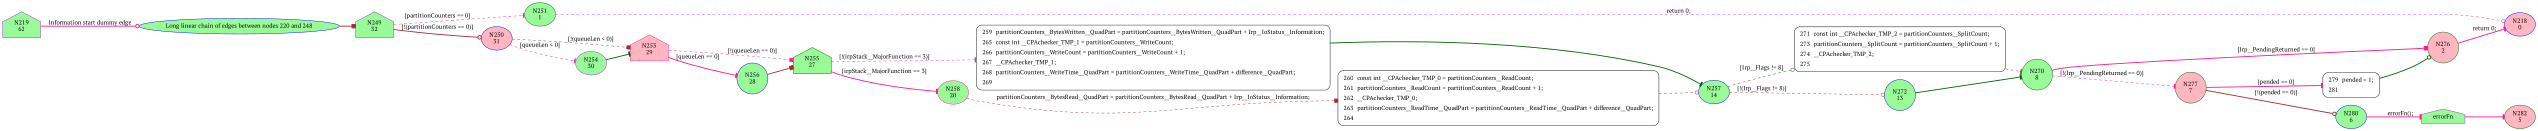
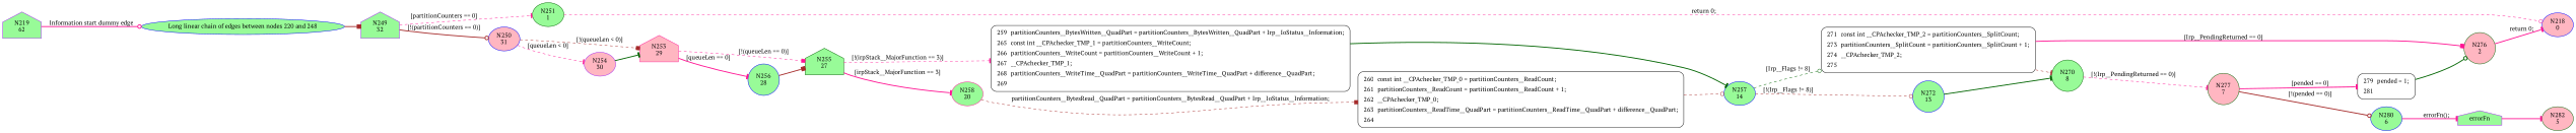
  digraph {
    fontname="PT Serif"
    rankdir=LR
    node [color=blue fillcolor=palegreen fontname="PT Serif" shape=ellipse style=filled]
    edge [arrowhead=tee color=deeppink fontname="PT Serif" style=bold]
    n1 [color=purple label="N219\n62" shape=house]
    n2 [label="Long linear chain of edges between nodes 220 and 248" penwidth=1 style="filled,bold"]
    n3 [color=purple label="N249\n32" shape=house]
    n4 [color=darkgreen label="N251\n1"]
    n5 [fillcolor=lightpink label="N250\n31"]
    n6 [fillcolor=lightpink label="N218\n0"]
-   n7 [color=purple label="N254\n30"]
+   n7 [color=purple fillcolor=lightpink label="N254\n30"]
    n8 [color=deeppink fillcolor=lightpink label="N253\n29" shape=house]
    n9 [label="N256\n28" shape=circle]
    n10 [color=darkgreen label="N255\n27" shape=house]
    n11 [color=deeppink label="N258\n20"]
    n12 [fillcolor=white label=<<table border="0" cellborder="0" cellpadding="3" bgcolor="white"><tr><td align="right">259</td><td align="left">partitionCounters__BytesWritten__QuadPart = partitionCounters__BytesWritten__QuadPart + Irp__IoStatus__Information;</td></tr><tr><td align="right">265</td><td align="left">const int __CPAchecker_TMP_1 = partitionCounters__WriteCount;</td></tr><tr><td align="right">266</td><td align="left">partitionCounters__WriteCount = partitionCounters__WriteCount + 1;</td></tr><tr><td align="right">267</td><td align="left">__CPAchecker_TMP_1;</td></tr><tr><td align="right">268</td><td align="left">partitionCounters__WriteTime__QuadPart = partitionCounters__WriteTime__QuadPart + difference__QuadPart;</td></tr><tr><td align="right">269</td><td align="left"></td></tr></table>> penwidth=1 shape=Mrecord style="filled,bold" color=""]
    n13 [fillcolor=white label=<<table border="0" cellborder="0" cellpadding="3" bgcolor="white"><tr><td align="right">260</td><td align="left">const int __CPAchecker_TMP_0 = partitionCounters__ReadCount;</td></tr><tr><td align="right">261</td><td align="left">partitionCounters__ReadCount = partitionCounters__ReadCount + 1;</td></tr><tr><td align="right">262</td><td align="left">__CPAchecker_TMP_0;</td></tr><tr><td align="right">263</td><td align="left">partitionCounters__ReadTime__QuadPart = partitionCounters__ReadTime__QuadPart + difference__QuadPart;</td></tr><tr><td align="right">264</td><td align="left"></td></tr></table>> penwidth=1 shape=Mrecord style="filled,bold" color=""]
    n14 [label="N257\n14"]
    n15 [fillcolor=white label=<<table border="0" cellborder="0" cellpadding="3" bgcolor="white"><tr><td align="right">271</td><td align="left">const int __CPAchecker_TMP_2 = partitionCounters__SplitCount;</td></tr><tr><td align="right">273</td><td align="left">partitionCounters__SplitCount = partitionCounters__SplitCount + 1;</td></tr><tr><td align="right">274</td><td align="left">__CPAchecker_TMP_2;</td></tr><tr><td align="right">275</td><td align="left"></td></tr></table>> penwidth=1 shape=Mrecord style="filled,bold" color=""]
    n16 [label="N272\n13" shape=circle]
    n17 [color=darkgreen label="N270\n8" shape=circle]
    n18 [color=darkgreen fillcolor=lightpink label="N276\n2" shape=circle]
    n19 [color=darkgreen fillcolor=lightpink label="N277\n7" shape=circle]
    n20 [fillcolor=white label=<<table border="0" cellborder="0" cellpadding="3" bgcolor="white"><tr><td align="right">279</td><td align="left">pended = 1;</td></tr><tr><td align="right">281</td><td align="left"></td></tr></table>> penwidth=1 shape=Mrecord style="filled,bold" color=""]
    n21 [label="N280\n6"]
    n22 [color=purple label=errorFn shape=house]
    n23 [color=darkgreen fillcolor=lightpink label="N282\n5"]
    n1 -> n2 [arrowhead=odot label="Information start dummy edge"]
    n2 -> n3 [arrowhead=box color=brown]
    n3 -> n4 [label="[partitionCounters == 0]" style=dashed]
    n3 -> n5 [arrowhead=odot color=brown label="[!(partitionCounters == 0)]"]
    n4 -> n6 [arrowhead=odot label="return 0;" style=dashed]
    n5 -> n7 [label="[queueLen < 0]" style=dashed]
    n5 -> n8 [arrowhead=box color=brown label="[!(queueLen < 0)]" style=dashed]
    n7 -> n8 [color=darkgreen]
    n8 -> n9 [label="[queueLen == 0]"]
    n8 -> n10 [arrowhead=box label="[!(queueLen == 0)]" style=dashed]
    n9 -> n10 [arrowhead=box color=brown]
    n10 -> n11 [label="[irpStack__MajorFunction == 3]"]
    n10 -> n12 [label="[!(irpStack__MajorFunction == 3)]" style=dashed]
    n11 -> n13 [arrowhead=box color=brown label="partitionCounters__BytesRead__QuadPart = partitionCounters__BytesRead__QuadPart + Irp__IoStatus__Information;" style=dashed]
    n12 -> n14 [color=darkgreen]
    n13 -> n14 [arrowhead=odot color=brown style=dashed]
    n14 -> n15 [arrowhead=odot color=darkgreen label="[Irp__Flags != 8]" style=dashed]
    n14 -> n16 [arrowhead=odot color=brown label="[!(Irp__Flags != 8)]" style=dashed]
    n15 -> n17 [color=brown style=dashed]
    n16 -> n17 [color=darkgreen]
-   n17 -> n18 [arrowhead=box label="[Irp__PendingReturned == 0]"]
+   n15 -> n18 [arrowhead=box label="[Irp__PendingReturned == 0]"]
    n17 -> n19 [label="[!(Irp__PendingReturned == 0)]" style=dashed]
    n18 -> n6 [label="return 0;"]
    n19 -> n20 [label="[pended == 0]"]
    n19 -> n21 [arrowhead=odot color=brown label="[!(pended == 0)]"]
    n20 -> n18 [arrowhead=odot color=darkgreen]
    n21 -> n22 [label="errorFn();"]
    n22 -> n23
  }
